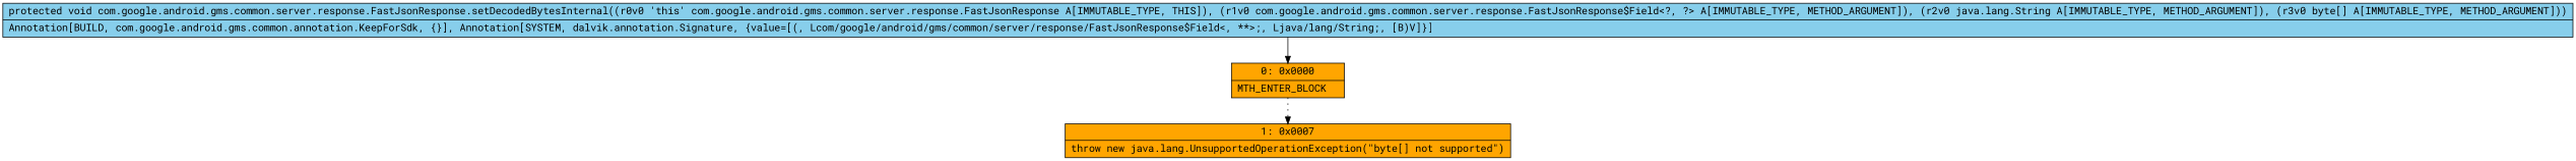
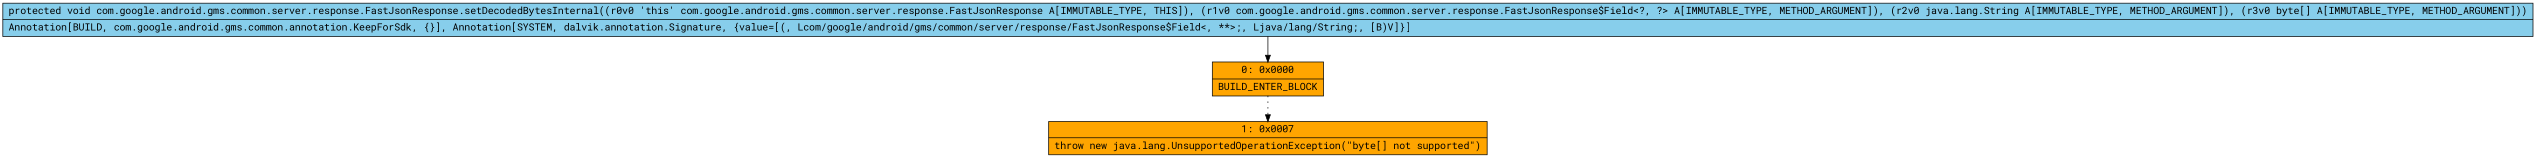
  digraph {
    fontname="Roboto Mono"
    node [shape=record style=filled fillcolor=orange fontname="Roboto Mono"]
    edge [fontname="Roboto Mono"]
-   n1 [label="{0\:\ 0x0000|MTH_ENTER_BLOCK\l}"]
+   n1 [label="{0\:\ 0x0000|BUILD_ENTER_BLOCK\l}"]
    n2 [label="{1\:\ 0x0007|throw new java.lang.UnsupportedOperationException(\"byte[] not supported\")\l}"]
    n3 [label="{protected void com.google.android.gms.common.server.response.FastJsonResponse.setDecodedBytesInternal((r0v0 'this' com.google.android.gms.common.server.response.FastJsonResponse A[IMMUTABLE_TYPE, THIS]), (r1v0 com.google.android.gms.common.server.response.FastJsonResponse$Field\<?, ?\> A[IMMUTABLE_TYPE, METHOD_ARGUMENT]), (r2v0 java.lang.String A[IMMUTABLE_TYPE, METHOD_ARGUMENT]), (r3v0 byte[] A[IMMUTABLE_TYPE, METHOD_ARGUMENT]))  | Annotation[BUILD, com.google.android.gms.common.annotation.KeepForSdk, \{\}], Annotation[SYSTEM, dalvik.annotation.Signature, \{value=[(, Lcom\/google\/android\/gms\/common\/server\/response\/FastJsonResponse$Field\<, **\>;, Ljava\/lang\/String;, [B)V]\}]\l}" fillcolor=skyblue]
    n1 -> n2 [style=dotted]
    n3 -> n1 [style=solid]
  }
